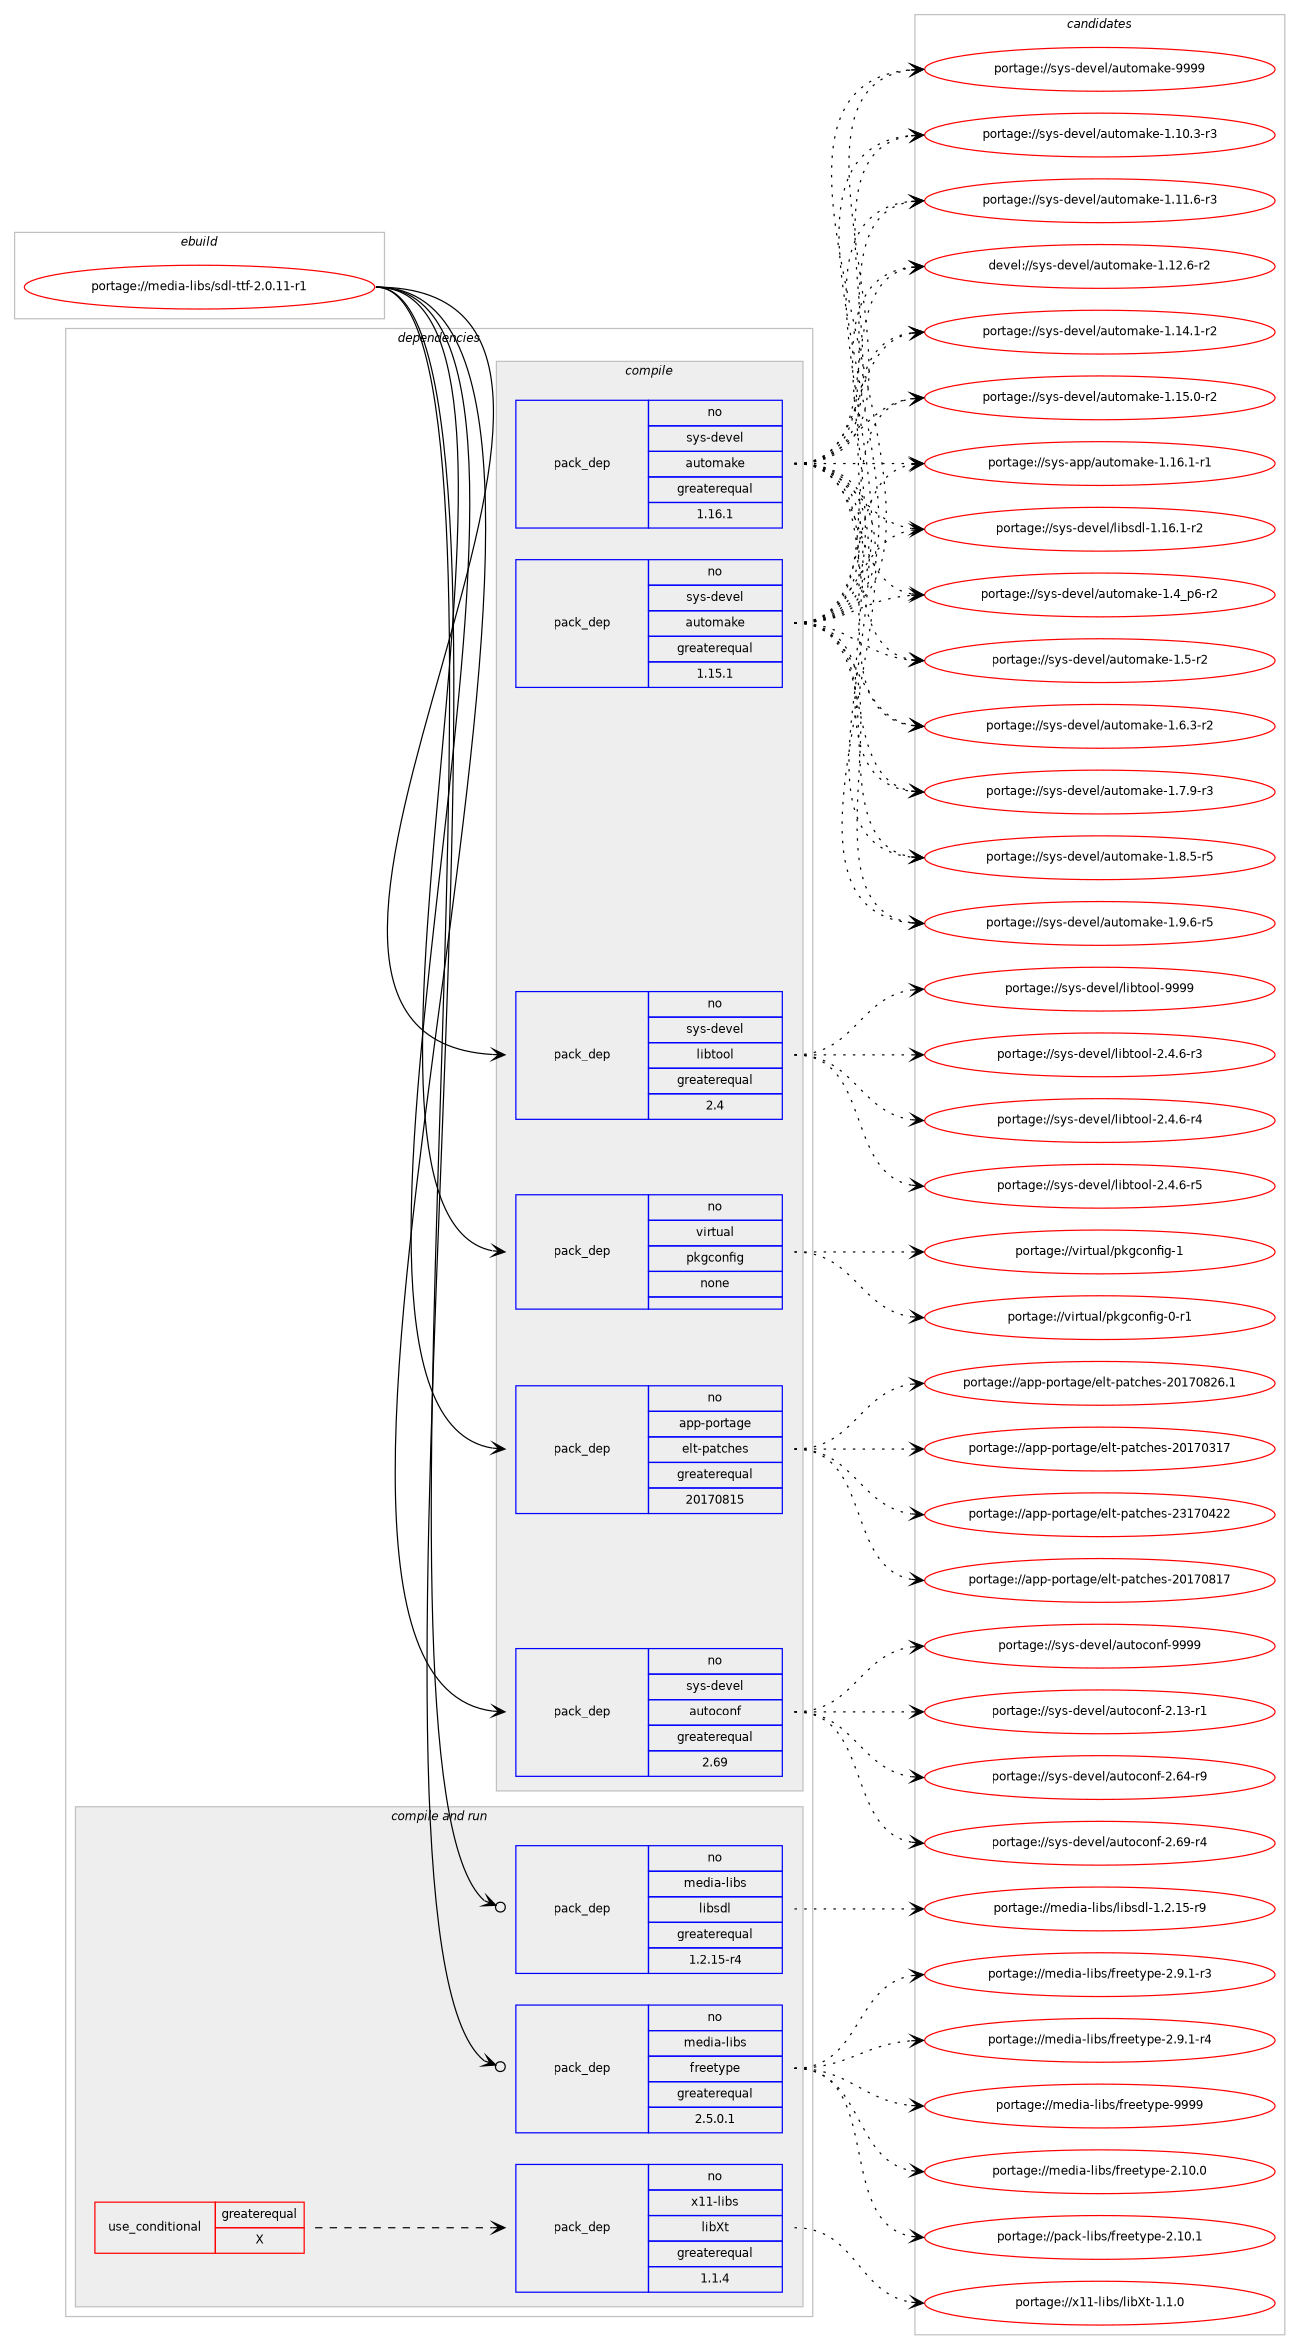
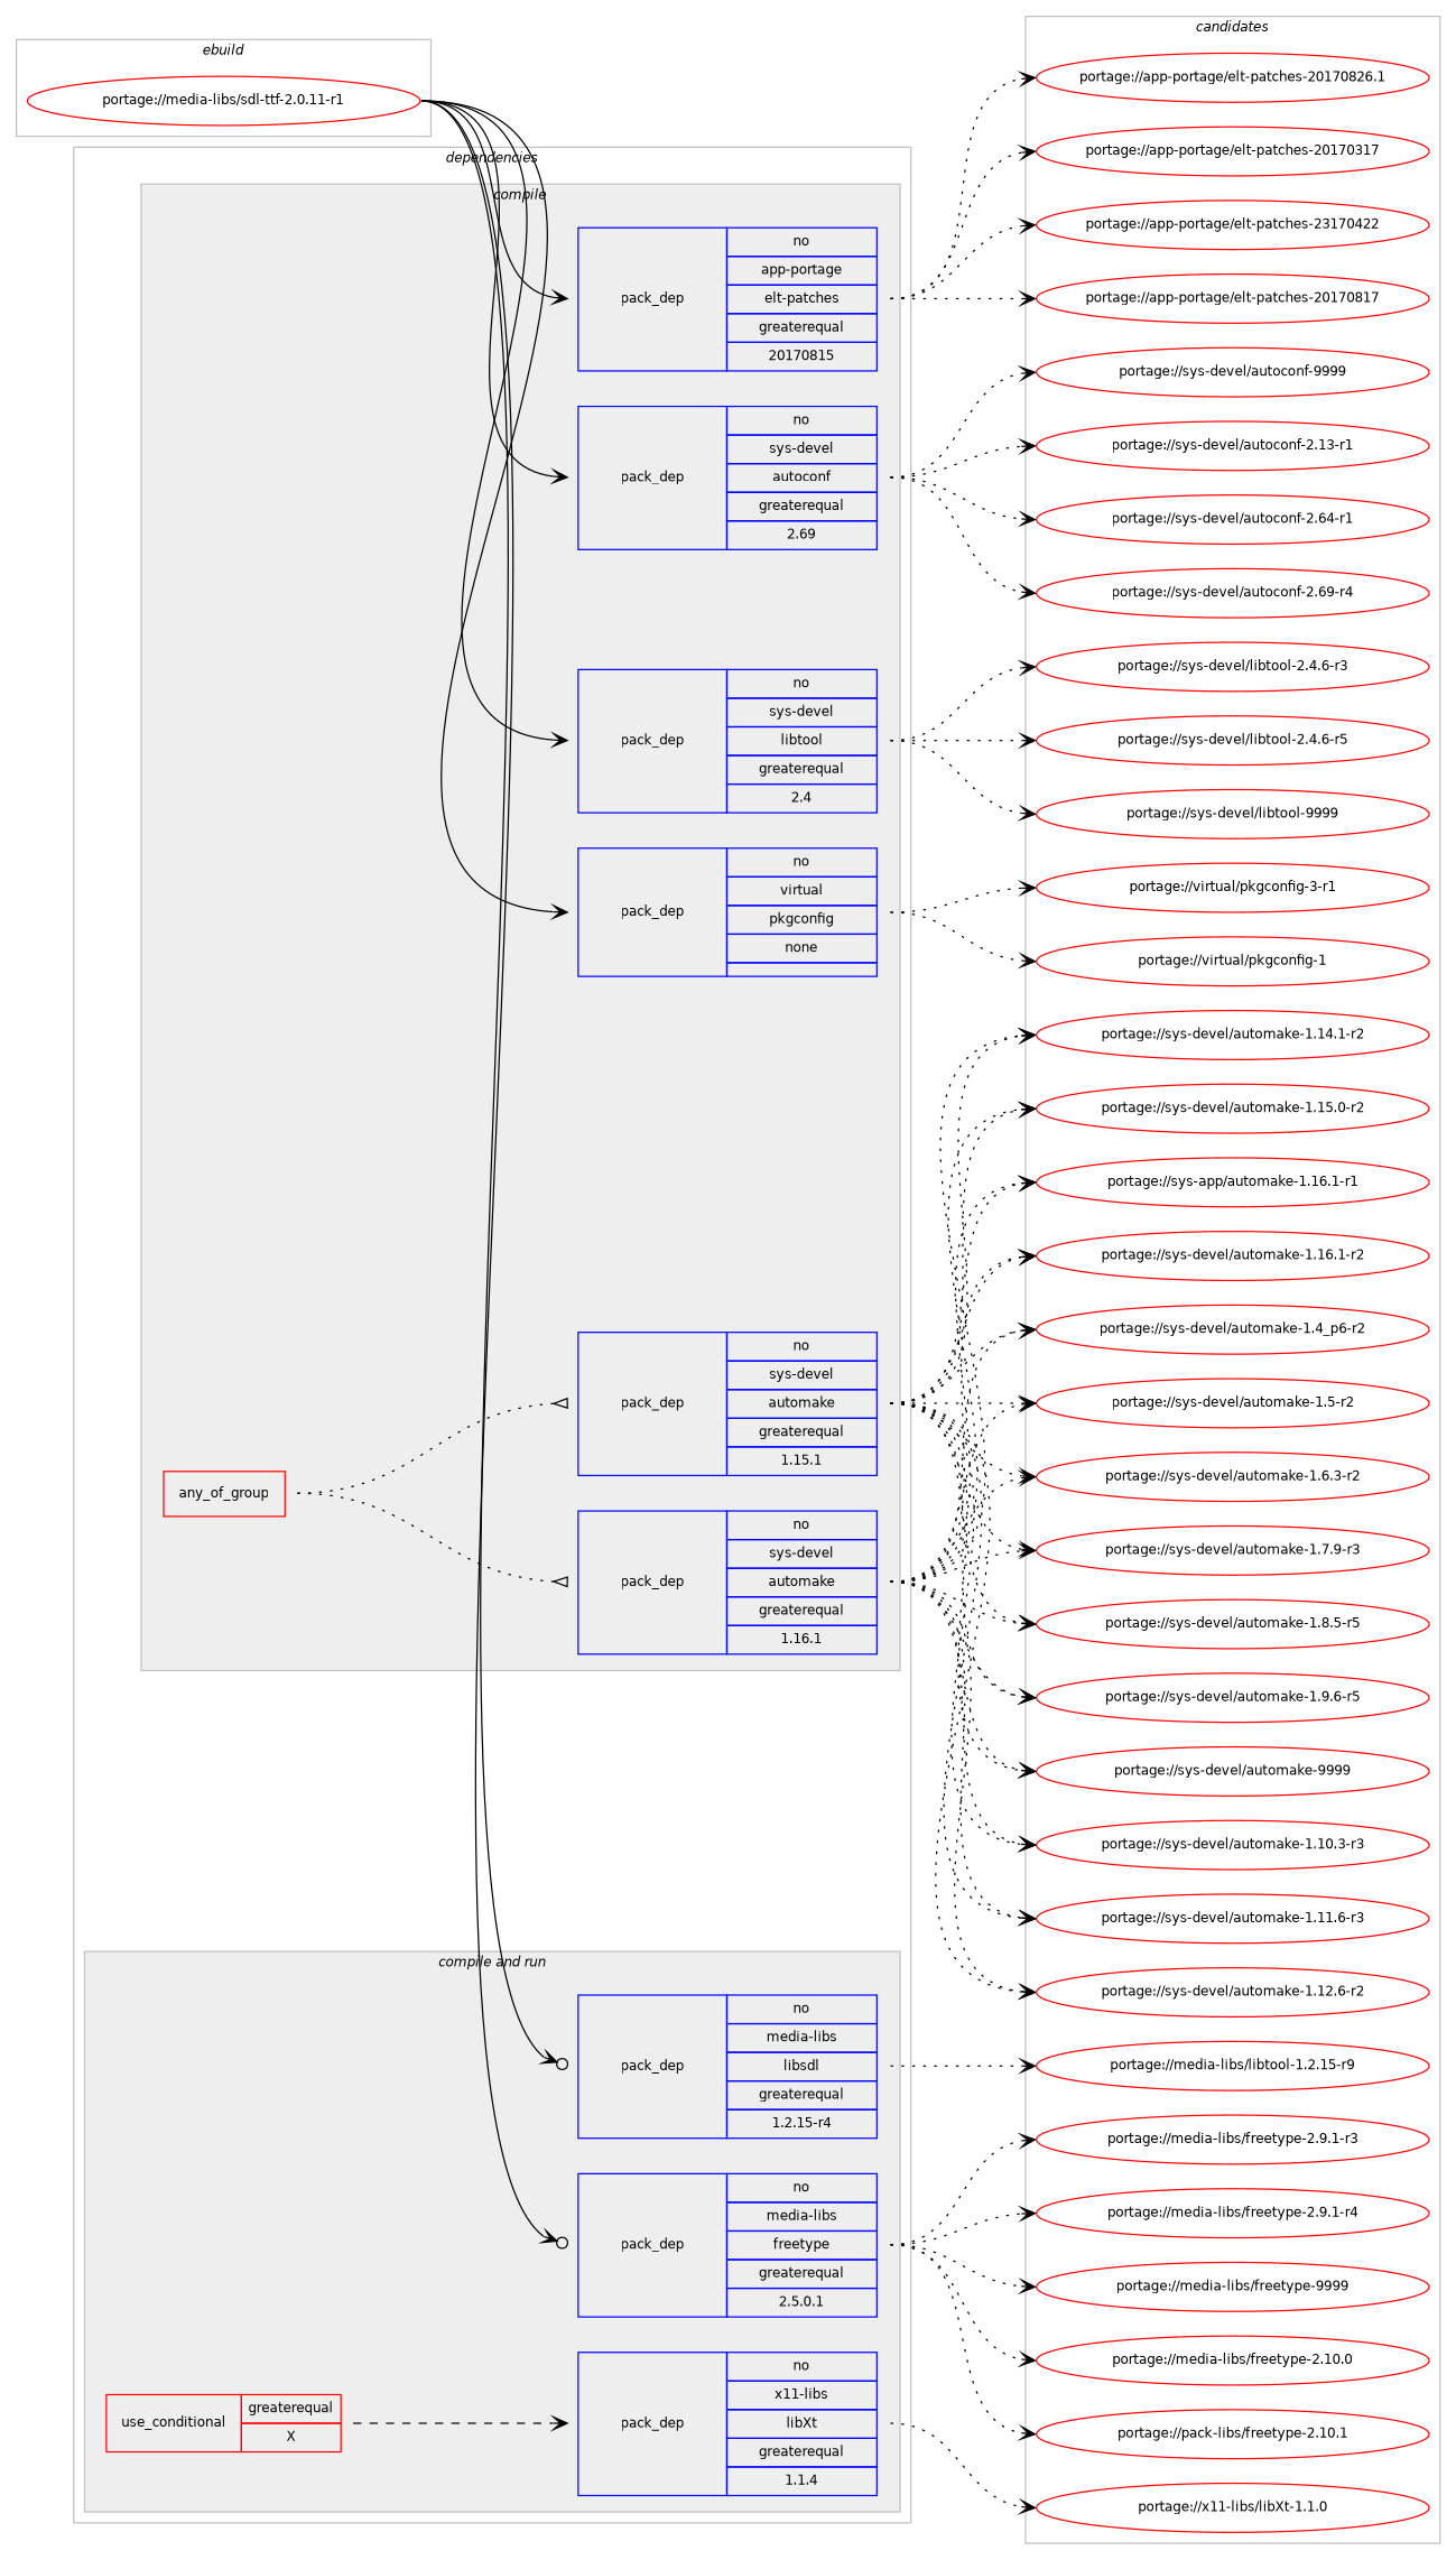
  digraph {
    compound=true
    concentrate=true
    fontname=Helvetica
    fontsize=10
    newrank=true
    rankdir=LR
    ranksep=1.5
    node [color=red fontname=Helvetica fontsize=10]
    edge [arrowhead=vee headport=w style=dotted tailport=e weight=100]
    n1 [label="portage://media-libs/sdl-ttf-2.0.11-r1" width=4]
    n2 [color=blue label=<<TABLE BORDER="0" CELLBORDER="1" CELLSPACING="0" CELLPADDING="4" WIDTH="220"><TR><TD ROWSPAN="6" CELLPADDING="30">pack_dep</TD></TR><TR><TD WIDTH="110">no</TD></TR><TR><TD>sys-devel</TD></TR><TR><TD>automake</TD></TR><TR><TD>greaterequal</TD></TR><TR><TD>1.16.1</TD></TR></TABLE>> shape=none]
    n3 [color=blue label=<<TABLE BORDER="0" CELLBORDER="1" CELLSPACING="0" CELLPADDING="4" WIDTH="220"><TR><TD ROWSPAN="6" CELLPADDING="30">pack_dep</TD></TR><TR><TD WIDTH="110">no</TD></TR><TR><TD>sys-devel</TD></TR><TR><TD>automake</TD></TR><TR><TD>greaterequal</TD></TR><TR><TD>1.15.1</TD></TR></TABLE>> shape=none]
+   n4 [label=<<TABLE BORDER="0" CELLBORDER="1" CELLSPACING="0" CELLPADDING="4"><TR><TD CELLPADDING="10">any_of_group</TD></TR></TABLE>> shape=none]
    n5 [color=blue label=<<TABLE BORDER="0" CELLBORDER="1" CELLSPACING="0" CELLPADDING="4" WIDTH="220"><TR><TD ROWSPAN="6" CELLPADDING="30">pack_dep</TD></TR><TR><TD WIDTH="110">no</TD></TR><TR><TD>app-portage</TD></TR><TR><TD>elt-patches</TD></TR><TR><TD>greaterequal</TD></TR><TR><TD>20170815</TD></TR></TABLE>> shape=none]
    n6 [color=blue label=<<TABLE BORDER="0" CELLBORDER="1" CELLSPACING="0" CELLPADDING="4" WIDTH="220"><TR><TD ROWSPAN="6" CELLPADDING="30">pack_dep</TD></TR><TR><TD WIDTH="110">no</TD></TR><TR><TD>sys-devel</TD></TR><TR><TD>autoconf</TD></TR><TR><TD>greaterequal</TD></TR><TR><TD>2.69</TD></TR></TABLE>> shape=none]
    n7 [color=blue label=<<TABLE BORDER="0" CELLBORDER="1" CELLSPACING="0" CELLPADDING="4" WIDTH="220"><TR><TD ROWSPAN="6" CELLPADDING="30">pack_dep</TD></TR><TR><TD WIDTH="110">no</TD></TR><TR><TD>sys-devel</TD></TR><TR><TD>libtool</TD></TR><TR><TD>greaterequal</TD></TR><TR><TD>2.4</TD></TR></TABLE>> shape=none]
    n8 [color=blue label=<<TABLE BORDER="0" CELLBORDER="1" CELLSPACING="0" CELLPADDING="4" WIDTH="220"><TR><TD ROWSPAN="6" CELLPADDING="30">pack_dep</TD></TR><TR><TD WIDTH="110">no</TD></TR><TR><TD>virtual</TD></TR><TR><TD>pkgconfig</TD></TR><TR><TD>none</TD></TR><TR><TD></TD></TR></TABLE>> shape=none]
    n9 [color=blue label=<<TABLE BORDER="0" CELLBORDER="1" CELLSPACING="0" CELLPADDING="4" WIDTH="220"><TR><TD ROWSPAN="6" CELLPADDING="30">pack_dep</TD></TR><TR><TD WIDTH="110">no</TD></TR><TR><TD>x11-libs</TD></TR><TR><TD>libXt</TD></TR><TR><TD>greaterequal</TD></TR><TR><TD>1.1.4</TD></TR></TABLE>> shape=none]
    n10 [label=<<TABLE BORDER="0" CELLBORDER="1" CELLSPACING="0" CELLPADDING="4"><TR><TD ROWSPAN="3" CELLPADDING="10">use_conditional</TD></TR><TR><TD>greaterequal</TD></TR><TR><TD>X</TD></TR></TABLE>> shape=none]
    n11 [color=blue label=<<TABLE BORDER="0" CELLBORDER="1" CELLSPACING="0" CELLPADDING="4" WIDTH="220"><TR><TD ROWSPAN="6" CELLPADDING="30">pack_dep</TD></TR><TR><TD WIDTH="110">no</TD></TR><TR><TD>media-libs</TD></TR><TR><TD>freetype</TD></TR><TR><TD>greaterequal</TD></TR><TR><TD>2.5.0.1</TD></TR></TABLE>> shape=none]
    n12 [color=blue label=<<TABLE BORDER="0" CELLBORDER="1" CELLSPACING="0" CELLPADDING="4" WIDTH="220"><TR><TD ROWSPAN="6" CELLPADDING="30">pack_dep</TD></TR><TR><TD WIDTH="110">no</TD></TR><TR><TD>media-libs</TD></TR><TR><TD>libsdl</TD></TR><TR><TD>greaterequal</TD></TR><TR><TD>1.2.15-r4</TD></TR></TABLE>> shape=none]
    n13 [label="portage://sys-devel/automake-1.10.3-r3" width=4]
    n14 [label="portage://sys-devel/automake-1.11.6-r3" width=4]
-   n15 [label="devel://sys-devel/automake-1.12.6-r2" width=4]
+   n15 [label="portage://sys-devel/automake-1.12.6-r2" width=4]
    n16 [label="portage://sys-devel/automake-1.14.1-r2" width=4]
    n17 [label="portage://sys-devel/automake-1.15.0-r2" width=4]
    n18 [label="portage://sys-app/automake-1.16.1-r1" width=4]
-   n19 [label="portage://sys-devel/libsdl-1.16.1-r2" width=4]
+   n19 [label="portage://sys-devel/automake-1.16.1-r2" width=4]
    n20 [label="portage://sys-devel/automake-1.4_p6-r2" width=4]
    n21 [label="portage://sys-devel/automake-1.5-r2" width=4]
    n22 [label="portage://sys-devel/automake-1.6.3-r2" width=4]
    n23 [label="portage://sys-devel/automake-1.7.9-r3" width=4]
    n24 [label="portage://sys-devel/automake-1.8.5-r5" width=4]
    n25 [label="portage://sys-devel/automake-1.9.6-r5" width=4]
    n26 [label="portage://sys-devel/automake-9999" width=4]
    n27 [label="portage://app-portage/elt-patches-20170317" width=4]
    n28 [label="portage://app-portage/elt-patches-23170422" width=4]
    n29 [label="portage://app-portage/elt-patches-20170817" width=4]
    n30 [label="portage://app-portage/elt-patches-20170826.1" width=4]
    n31 [label="portage://sys-devel/autoconf-2.13-r1" width=4]
-   n32 [label="portage://sys-devel/autoconf-2.64-r9" width=4]
+   n32 [label="portage://sys-devel/autoconf-2.64-r1" width=4]
    n33 [label="portage://sys-devel/autoconf-2.69-r4" width=4]
    n34 [label="portage://sys-devel/autoconf-9999" width=4]
    n35 [label="portage://sys-devel/libtool-2.4.6-r3" width=4]
-   n36 [label="portage://sys-devel/libtool-2.4.6-r4" width=4]
    n37 [label="portage://sys-devel/libtool-2.4.6-r5" width=4]
    n38 [label="portage://sys-devel/libtool-9999" width=4]
-   n39 [label="portage://virtual/pkgconfig-0-r1" width=4]
+   n39 [label="portage://virtual/pkgconfig-3-r1" width=4]
    n40 [label="portage://virtual/pkgconfig-1" width=4]
    n41 [label="portage://x11-libs/libXt-1.1.0" width=4]
    n42 [label="portage://media-libs/freetype-2.10.0" width=4]
    n43 [label="portage://pack-libs/freetype-2.10.1" width=4]
    n44 [label="portage://media-libs/freetype-2.9.1-r3" width=4]
    n45 [label="portage://media-libs/freetype-2.9.1-r4" width=4]
    n46 [label="portage://media-libs/freetype-9999" width=4]
-   n47 [label="portage://media-libs/libsdl-1.2.15-r9" width=4]
+   n47 [label="portage://media-libs/libtool-1.2.15-r9" width=4]
    subgraph cluster_1 {
      color=gray
      label=<<i>ebuild</i>>
      rank=same
      n1
    }
    subgraph cluster_2 {
      color=gray
      label=<<i>dependencies</i>>
      subgraph cluster_3 {
        color=gray
        fillcolor="#eeeeee"
        label=<<i>compile</i>>
        style=filled
        subgraph sub_4 {
          color=gray
          fillcolor="#eeeeee"
          label=<<i>compile</i>>
          style=filled
+         n4
          subgraph sub_5 {
            color=gray
            fillcolor="#eeeeee"
            label=<<i>compile</i>>
            style=filled
            n2
          }
          subgraph sub_6 {
            color=gray
            fillcolor="#eeeeee"
            label=<<i>compile</i>>
            style=filled
            n3
          }
        }
        subgraph sub_7 {
          color=gray
          fillcolor="#eeeeee"
          label=<<i>compile</i>>
          style=filled
          n5
        }
        subgraph sub_8 {
          color=gray
          fillcolor="#eeeeee"
          label=<<i>compile</i>>
          style=filled
          n6
        }
        subgraph sub_9 {
          color=gray
          fillcolor="#eeeeee"
          label=<<i>compile</i>>
          style=filled
          n7
        }
        subgraph sub_10 {
          color=gray
          fillcolor="#eeeeee"
          label=<<i>compile</i>>
          style=filled
          n8
        }
      }
      subgraph cluster_11 {
        color=gray
        fillcolor="#eeeeee"
        label=<<i>compile and run</i>>
        style=filled
        subgraph sub_12 {
          color=gray
          fillcolor="#eeeeee"
          label=<<i>compile and run</i>>
          style=filled
          n10
          subgraph sub_13 {
            color=gray
            fillcolor="#eeeeee"
            label=<<i>compile and run</i>>
            style=filled
            n9
          }
        }
        subgraph sub_14 {
          color=gray
          fillcolor="#eeeeee"
          label=<<i>compile and run</i>>
          style=filled
          n11
        }
        subgraph sub_15 {
          color=gray
          fillcolor="#eeeeee"
          label=<<i>compile and run</i>>
          style=filled
          n12
        }
      }
      subgraph cluster_16 {
        color=gray
        fillcolor="#eeeeee"
        label=<<i>run</i>>
        style=filled
      }
    }
    subgraph cluster_17 {
      color=gray
      label=<<i>candidates</i>>
      rank=same
      subgraph sub_18 {
        color=black
        label=<<i>candidates</i>>
        nodesep=1
        rank=same
        n13
        n14
        n15
        n16
        n17
        n18
        n19
        n20
        n21
        n22
        n23
        n24
        n25
        n26
      }
      subgraph sub_19 {
        color=black
        label=<<i>candidates</i>>
        nodesep=1
        rank=same
        n13
        n14
        n15
        n16
        n17
        n18
        n19
        n20
        n21
        n22
        n23
        n24
        n25
        n26
      }
      subgraph sub_20 {
        color=black
        label=<<i>candidates</i>>
        nodesep=1
        rank=same
        n27
        n28
        n29
        n30
      }
      subgraph sub_21 {
        color=black
        label=<<i>candidates</i>>
        nodesep=1
        rank=same
        n31
        n32
        n33
        n34
      }
      subgraph sub_22 {
        color=black
        label=<<i>candidates</i>>
        nodesep=1
        rank=same
        n35
-       n36
        n37
        n38
      }
      subgraph sub_23 {
        color=black
        label=<<i>candidates</i>>
        nodesep=1
        rank=same
        n39
        n40
      }
      subgraph sub_24 {
        color=black
        label=<<i>candidates</i>>
        nodesep=1
        rank=same
        n41
      }
      subgraph sub_25 {
        color=black
        label=<<i>candidates</i>>
        nodesep=1
        rank=same
        n42
        n43
        n44
        n45
        n46
      }
      subgraph sub_26 {
        color=black
        label=<<i>candidates</i>>
        nodesep=1
        rank=same
        n47
      }
    }
    n1 -> n5 [style=solid weight=20]
    n1 -> n6 [style=solid weight=20]
    n1 -> n7 [style=solid weight=20]
    n1 -> n8 [style=solid weight=20]
    n1 -> n11 [arrowhead=odotvee style=solid weight=20]
    n1 -> n12 [arrowhead=odotvee style=solid weight=20]
    n2 -> n13
    n2 -> n14
    n2 -> n15
    n2 -> n16
    n2 -> n17
    n2 -> n18
    n2 -> n19
    n2 -> n20
    n2 -> n21
    n2 -> n22
    n2 -> n23
    n2 -> n24
    n2 -> n25
    n2 -> n26
    n3 -> n13
    n3 -> n14
    n3 -> n15
    n3 -> n16
    n3 -> n17
    n3 -> n18
    n3 -> n19
    n3 -> n20
    n3 -> n21
    n3 -> n22
    n3 -> n23
    n3 -> n24
    n3 -> n25
    n3 -> n26
+   n4 -> n2 [arrowhead=oinv weight=20]
+   n4 -> n3 [arrowhead=oinv weight=20]
    n5 -> n27
    n5 -> n28
    n5 -> n29
    n5 -> n30
    n6 -> n31
    n6 -> n32
    n6 -> n33
    n6 -> n34
    n7 -> n35
-   n7 -> n36
    n7 -> n37
    n7 -> n38
    n8 -> n39
    n8 -> n40
    n9 -> n41
    n10 -> n9 [style=dashed weight=20]
    n11 -> n42
    n11 -> n43
    n11 -> n44
    n11 -> n45
    n11 -> n46
    n12 -> n47
  }
